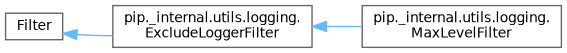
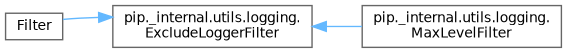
  digraph {
    rankdir=LR
    node [color=grey40 fillcolor=white fontname=Helvetica fontsize=10 shape=box style=filled]
    edge [color=steelblue1 dir=back fontname=Helvetica fontsize=10 labelfontname=Helvetica labelfontsize=10 style=solid]
    n1 [height=0.2 label=Filter width=0.4]
    n2 [height=0.2 label="pip._internal.utils.logging.\lExcludeLoggerFilter" width=0.4]
    n3 [height=0.2 label="pip._internal.utils.logging.\lMaxLevelFilter" width=0.4]
-   n1 -> n2
+   n2 -> n1
    n2 -> n3
  }
